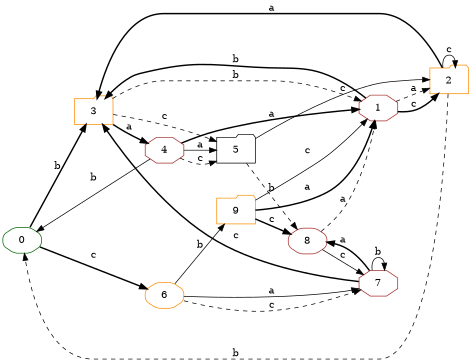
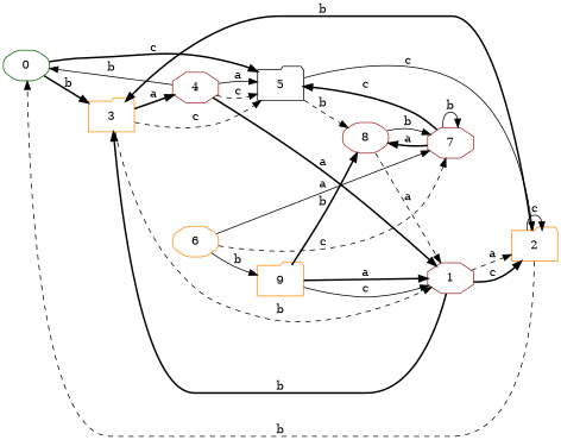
  digraph {
    rankdir=LR
    node [color=darkorange fillcolor=white shape=octagon style="rounded,filled"]
    edge [style=bold]
    n1 [color=darkgreen label=0]
    n2 [label=3 shape=folder style=filled]
    n3 [color=black label=5 shape=folder]
    n4 [color=brown label=1 style=filled]
    n5 [label=2 shape=folder]
    n6 [color=brown label=4 style=filled]
    n7 [color=brown label=8]
    n8 [label=6]
    n9 [color=brown label=7 style=filled]
    n10 [label=9 shape=folder style=filled]
    n1 -> n2 [label=b]
-   n1 -> n8 [label=c]
+   n1 -> n3 [label=c]
    n2 -> n3 [label=c style=dashed]
    n2 -> n4 [label=b style=dashed]
    n2 -> n6 [label=a]
    n3 -> n5 [label=c style=solid]
    n3 -> n7 [label=b style=dashed]
    n4 -> n2 [label=b]
    n4 -> n5 [label=a style=dashed]
    n4 -> n5 [label=c]
    n5 -> n1 [label=b style=dashed]
-   n5 -> n2 [label=a]
+   n5 -> n2 [label=b]
    n5 -> n5 [label=c style=solid]
    n6 -> n1 [label=b style=solid]
    n6 -> n3 [label=a style=solid]
    n6 -> n3 [label=c style=dashed]
    n6 -> n4 [label=a]
    n7 -> n4 [label=a style=dashed]
-   n7 -> n9 [label=c style=solid]
+   n7 -> n9 [label=b style=solid]
    n8 -> n9 [label=a style=solid]
    n8 -> n9 [label=c style=dashed]
    n8 -> n10 [label=b style=solid]
-   n9 -> n2 [label=c]
+   n9 -> n3 [label=c]
    n9 -> n7 [label=a]
    n9 -> n9 [label=b style=solid]
    n10 -> n4 [label=a]
    n10 -> n4 [label=c style=solid]
-   n10 -> n7 [label=c]
+   n10 -> n7 [label=b]
  }
